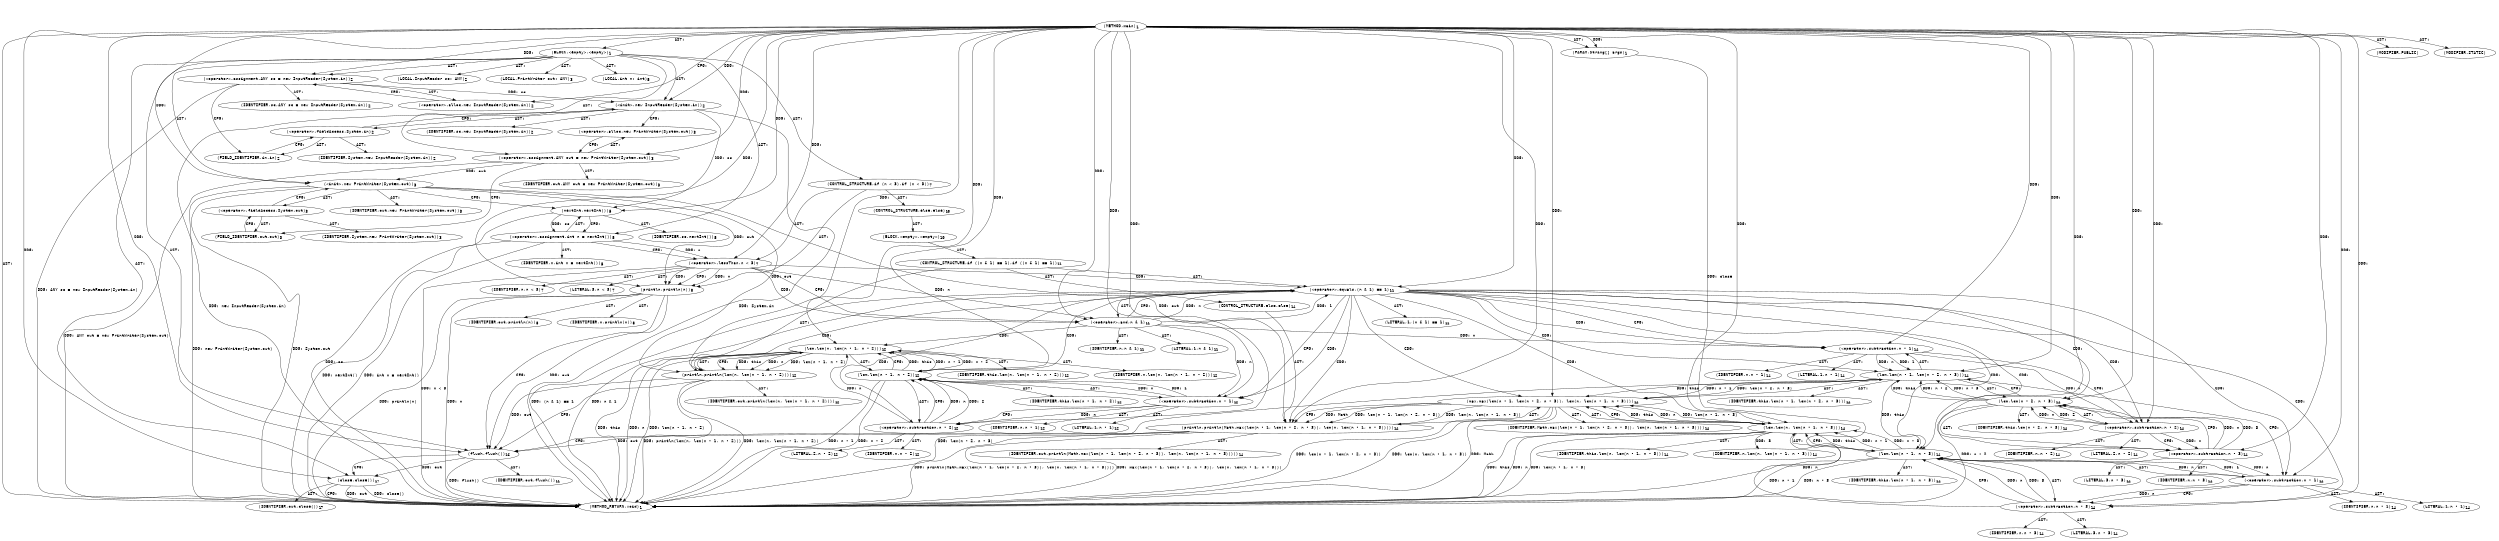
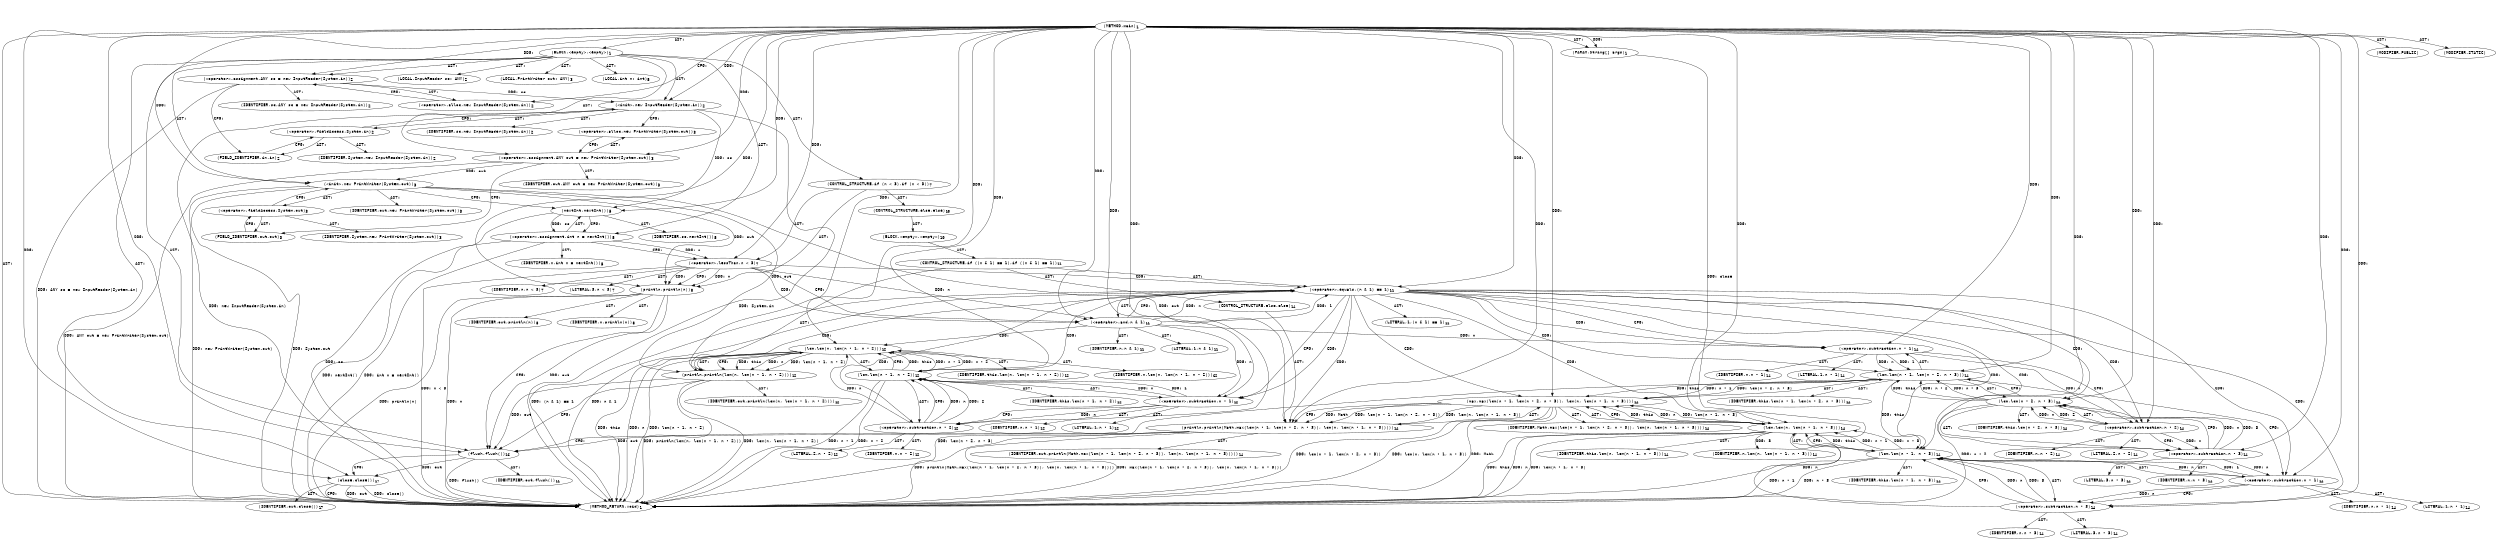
  digraph {
    fontname="DejaVu Sans Mono"
    node [fontname="DejaVu Sans Mono"]
    edge [fontname="DejaVu Sans Mono"]
    n1 [label=<(METHOD,main)<SUB>1</SUB>>]
    n2 [label=<(PARAM,String[] args)<SUB>1</SUB>>]
    n3 [label=<(BLOCK,&lt;empty&gt;,&lt;empty&gt;)<SUB>1</SUB>>]
    n4 [label=<(&lt;operator&gt;.assignment,ANY sc = new InputReader(System.in))<SUB>2</SUB>>]
    n5 [label=<(&lt;operator&gt;.alloc,new InputReader(System.in))<SUB>2</SUB>>]
    n6 [label=<(&lt;init&gt;,new InputReader(System.in))<SUB>2</SUB>>]
    n7 [label=<(&lt;operator&gt;.assignment,ANY out = new PrintWriter(System.out))<SUB>3</SUB>>]
    n8 [label=<(&lt;init&gt;,new PrintWriter(System.out))<SUB>3</SUB>>]
    n9 [label=<(nextInt,nextInt())<SUB>5</SUB>>]
    n10 [label=<(&lt;operator&gt;.lessThan,n &lt; 3)<SUB>7</SUB>>]
    n11 [label=<(println,println(n))<SUB>8</SUB>>]
    n12 [label=<(&lt;operator&gt;.equals,(n &amp; 1) == 1)<SUB>11</SUB>>]
    n13 [label=<(&lt;operator&gt;.and,n &amp; 1)<SUB>11</SUB>>]
    n14 [label=<(println,println(lcm(n, lcm(n - 1, n - 2))))<SUB>12</SUB>>]
    n15 [label=<(lcm,lcm(n, lcm(n - 1, n - 2)))<SUB>12</SUB>>]
    n16 [label=<(lcm,lcm(n - 1, n - 2))<SUB>12</SUB>>]
    n17 [label=<(&lt;operator&gt;.subtraction,n - 1)<SUB>12</SUB>>]
    n18 [label=<(&lt;operator&gt;.subtraction,n - 2)<SUB>12</SUB>>]
    n19 [label=<(println,println(Math.max(lcm(n - 1, lcm(n - 2, n - 3)), lcm(n, lcm(n - 1, n - 3)))))<SUB>14</SUB>>]
    n20 [label=<(max,max(lcm(n - 1, lcm(n - 2, n - 3)), lcm(n, lcm(n - 1, n - 3))))<SUB>14</SUB>>]
    n21 [label=<(lcm,lcm(n - 1, lcm(n - 2, n - 3)))<SUB>14</SUB>>]
    n22 [label=<(&lt;operator&gt;.subtraction,n - 1)<SUB>14</SUB>>]
    n23 [label=<(lcm,lcm(n - 2, n - 3))<SUB>14</SUB>>]
    n24 [label=<(&lt;operator&gt;.subtraction,n - 2)<SUB>14</SUB>>]
    n25 [label=<(&lt;operator&gt;.subtraction,n - 3)<SUB>14</SUB>>]
    n26 [label=<(lcm,lcm(n, lcm(n - 1, n - 3)))<SUB>14</SUB>>]
    n27 [label=<(lcm,lcm(n - 1, n - 3))<SUB>14</SUB>>]
    n28 [label=<(&lt;operator&gt;.subtraction,n - 1)<SUB>14</SUB>>]
    n29 [label=<(&lt;operator&gt;.subtraction,n - 3)<SUB>14</SUB>>]
    n30 [label=<(flush,flush())<SUB>16</SUB>>]
    n31 [label=<(close,close())<SUB>17</SUB>>]
    n32 [label=<(MODIFIER,PUBLIC)>]
    n33 [label=<(MODIFIER,STATIC)>]
    n34 [label=<(METHOD_RETURN,void)<SUB>1</SUB>>]
    n35 [label=<(LOCAL,InputReader sc: ANY)<SUB>2</SUB>>]
    n36 [label=<(LOCAL,PrintWriter out: ANY)<SUB>3</SUB>>]
    n37 [label=<(LOCAL,int n: int)<SUB>5</SUB>>]
    n38 [label=<(&lt;operator&gt;.assignment,int n = nextInt())<SUB>5</SUB>>]
    n39 [label=<(CONTROL_STRUCTURE,if (n &lt; 3),if (n &lt; 3))<SUB>7</SUB>>]
    n40 [label=<(IDENTIFIER,sc,ANY sc = new InputReader(System.in))<SUB>2</SUB>>]
    n41 [label=<(FIELD_IDENTIFIER,in,in)<SUB>2</SUB>>]
    n42 [label=<(IDENTIFIER,sc,new InputReader(System.in))<SUB>2</SUB>>]
    n43 [label=<(&lt;operator&gt;.fieldAccess,System.in)<SUB>2</SUB>>]
    n44 [label=<(&lt;operator&gt;.alloc,new PrintWriter(System.out))<SUB>3</SUB>>]
    n45 [label=<(IDENTIFIER,out,ANY out = new PrintWriter(System.out))<SUB>3</SUB>>]
    n46 [label=<(FIELD_IDENTIFIER,out,out)<SUB>3</SUB>>]
    n47 [label=<(IDENTIFIER,out,new PrintWriter(System.out))<SUB>3</SUB>>]
    n48 [label=<(&lt;operator&gt;.fieldAccess,System.out)<SUB>3</SUB>>]
    n49 [label=<(IDENTIFIER,sc,nextInt())<SUB>5</SUB>>]
    n50 [label=<(IDENTIFIER,n,n &lt; 3)<SUB>7</SUB>>]
    n51 [label=<(LITERAL,3,n &lt; 3)<SUB>7</SUB>>]
    n52 [label=<(IDENTIFIER,out,println(n))<SUB>8</SUB>>]
    n53 [label=<(IDENTIFIER,n,println(n))<SUB>8</SUB>>]
    n54 [label=<(LITERAL,1,(n &amp; 1) == 1)<SUB>11</SUB>>]
    n55 [label=<(IDENTIFIER,n,n &amp; 1)<SUB>11</SUB>>]
    n56 [label=<(LITERAL,1,n &amp; 1)<SUB>11</SUB>>]
    n57 [label=<(IDENTIFIER,out,println(lcm(n, lcm(n - 1, n - 2))))<SUB>12</SUB>>]
    n58 [label=<(IDENTIFIER,this,lcm(n, lcm(n - 1, n - 2)))<SUB>12</SUB>>]
-   n59 [label=<(IDENTIFIER,n,lcm(n, lcm(n - 1, n - 2)))<SUB>12</SUB>>]
+   n59 [label=<(IDENTIFIER,n,lcm(n, lcm(n - 1, n - 2)))<SUB>62</SUB>>]
    n60 [label=<(IDENTIFIER,this,lcm(n - 1, n - 2))<SUB>12</SUB>>]
    n61 [label=<(IDENTIFIER,n,n - 1)<SUB>12</SUB>>]
    n62 [label=<(LITERAL,1,n - 1)<SUB>12</SUB>>]
    n63 [label=<(IDENTIFIER,n,n - 2)<SUB>12</SUB>>]
    n64 [label=<(LITERAL,2,n - 2)<SUB>12</SUB>>]
    n65 [label=<(IDENTIFIER,out,println(Math.max(lcm(n - 1, lcm(n - 2, n - 3)), lcm(n, lcm(n - 1, n - 3)))))<SUB>14</SUB>>]
    n66 [label=<(IDENTIFIER,Math,max(lcm(n - 1, lcm(n - 2, n - 3)), lcm(n, lcm(n - 1, n - 3))))<SUB>14</SUB>>]
    n67 [label=<(IDENTIFIER,this,lcm(n - 1, lcm(n - 2, n - 3)))<SUB>14</SUB>>]
    n68 [label=<(IDENTIFIER,n,n - 1)<SUB>14</SUB>>]
    n69 [label=<(LITERAL,1,n - 1)<SUB>14</SUB>>]
    n70 [label=<(IDENTIFIER,this,lcm(n - 2, n - 3))<SUB>14</SUB>>]
    n71 [label=<(IDENTIFIER,n,n - 2)<SUB>14</SUB>>]
    n72 [label=<(LITERAL,2,n - 2)<SUB>14</SUB>>]
    n73 [label=<(IDENTIFIER,n,n - 3)<SUB>14</SUB>>]
    n74 [label=<(LITERAL,3,n - 3)<SUB>14</SUB>>]
    n75 [label=<(IDENTIFIER,this,lcm(n, lcm(n - 1, n - 3)))<SUB>14</SUB>>]
    n76 [label=<(IDENTIFIER,n,lcm(n, lcm(n - 1, n - 3)))<SUB>14</SUB>>]
    n77 [label=<(IDENTIFIER,this,lcm(n - 1, n - 3))<SUB>14</SUB>>]
    n78 [label=<(IDENTIFIER,n,n - 1)<SUB>14</SUB>>]
    n79 [label=<(LITERAL,1,n - 1)<SUB>14</SUB>>]
    n80 [label=<(IDENTIFIER,n,n - 3)<SUB>14</SUB>>]
    n81 [label=<(LITERAL,3,n - 3)<SUB>14</SUB>>]
    n82 [label=<(IDENTIFIER,out,flush())<SUB>11</SUB>>]
    n83 [label=<(IDENTIFIER,out,close())<SUB>17</SUB>>]
    n84 [label=<(IDENTIFIER,n,int n = nextInt())<SUB>5</SUB>>]
    n85 [label=<(CONTROL_STRUCTURE,else,else)<SUB>10</SUB>>]
    n86 [label=<(IDENTIFIER,System,new InputReader(System.in))<SUB>2</SUB>>]
    n87 [label=<(IDENTIFIER,System,new PrintWriter(System.out))<SUB>3</SUB>>]
    n88 [label=<(BLOCK,&lt;empty&gt;,&lt;empty&gt;)<SUB>10</SUB>>]
    n89 [label=<(CONTROL_STRUCTURE,if ((n &amp; 1) == 1),if ((n &amp; 1) == 1))<SUB>11</SUB>>]
    n90 [label=<(CONTROL_STRUCTURE,else,else)<SUB>14</SUB>>]
    n1 -> n2 [label="AST: "]
    n1 -> n2 [label="DDG: "]
    n1 -> n3 [label="AST: "]
    n1 -> n4 [label="DDG: "]
    n1 -> n5 [label="CFG: "]
    n1 -> n6 [label="DDG: "]
    n1 -> n7 [label="DDG: "]
    n1 -> n8 [label="DDG: "]
    n1 -> n9 [label="DDG: "]
    n1 -> n10 [label="DDG: "]
    n1 -> n11 [label="DDG: "]
    n1 -> n12 [label="DDG: "]
    n1 -> n13 [label="DDG: "]
    n1 -> n14 [label="DDG: "]
    n1 -> n15 [label="DDG: "]
    n1 -> n16 [label="DDG: "]
    n1 -> n17 [label="DDG: "]
    n1 -> n18 [label="DDG: "]
    n1 -> n19 [label="DDG: "]
    n1 -> n20 [label="DDG: "]
    n1 -> n21 [label="DDG: "]
    n1 -> n22 [label="DDG: "]
    n1 -> n23 [label="DDG: "]
    n1 -> n24 [label="DDG: "]
    n1 -> n25 [label="DDG: "]
    n1 -> n26 [label="DDG: "]
    n1 -> n27 [label="DDG: "]
    n1 -> n28 [label="DDG: "]
    n1 -> n29 [label="DDG: "]
    n1 -> n30 [label="DDG: "]
    n1 -> n31 [label="DDG: "]
    n1 -> n32 [label="AST: "]
    n1 -> n33 [label="AST: "]
    n1 -> n34 [label="AST: "]
    n2 -> n34 [label="DDG: close"]
    n3 -> n4 [label="AST: "]
    n3 -> n6 [label="AST: "]
    n3 -> n7 [label="AST: "]
    n3 -> n8 [label="AST: "]
    n3 -> n30 [label="AST: "]
    n3 -> n31 [label="AST: "]
    n3 -> n35 [label="AST: "]
    n3 -> n36 [label="AST: "]
    n3 -> n37 [label="AST: "]
    n3 -> n38 [label="AST: "]
    n3 -> n39 [label="AST: "]
    n4 -> n5 [label="AST: "]
    n4 -> n6 [label="DDG: sc"]
    n4 -> n34 [label="DDG: ANY sc = new InputReader(System.in)"]
    n4 -> n40 [label="AST: "]
    n4 -> n41 [label="CFG: "]
    n5 -> n4 [label="CFG: "]
    n6 -> n9 [label="DDG: sc"]
    n6 -> n34 [label="DDG: System.in"]
    n6 -> n34 [label="DDG: new InputReader(System.in)"]
    n6 -> n42 [label="AST: "]
    n6 -> n43 [label="AST: "]
    n6 -> n44 [label="CFG: "]
    n7 -> n8 [label="DDG: out"]
    n7 -> n34 [label="DDG: ANY out = new PrintWriter(System.out)"]
    n7 -> n44 [label="AST: "]
    n7 -> n45 [label="AST: "]
    n7 -> n46 [label="CFG: "]
    n8 -> n9 [label="CFG: "]
    n8 -> n11 [label="DDG: out"]
    n8 -> n14 [label="DDG: out"]
    n8 -> n19 [label="DDG: out"]
    n8 -> n34 [label="DDG: System.out"]
    n8 -> n34 [label="DDG: new PrintWriter(System.out)"]
    n8 -> n47 [label="AST: "]
    n8 -> n48 [label="AST: "]
    n9 -> n34 [label="DDG: sc"]
    n9 -> n38 [label="CFG: "]
    n9 -> n38 [label="DDG: sc"]
    n9 -> n49 [label="AST: "]
    n10 -> n11 [label="CFG: "]
    n10 -> n11 [label="DDG: n"]
    n10 -> n11 [label="CDG: "]
    n10 -> n12 [label="CDG: "]
    n10 -> n13 [label="CFG: "]
    n10 -> n13 [label="DDG: n"]
    n10 -> n13 [label="CDG: "]
    n10 -> n34 [label="DDG: n &lt; 3"]
    n10 -> n50 [label="AST: "]
    n10 -> n51 [label="AST: "]
    n11 -> n30 [label="CFG: "]
    n11 -> n30 [label="DDG: out"]
    n11 -> n34 [label="DDG: n"]
    n11 -> n34 [label="DDG: println(n)"]
    n11 -> n52 [label="AST: "]
    n11 -> n53 [label="AST: "]
    n12 -> n13 [label="AST: "]
    n12 -> n14 [label="CDG: "]
    n12 -> n16 [label="CDG: "]
    n12 -> n17 [label="CFG: "]
    n12 -> n17 [label="CDG: "]
    n12 -> n18 [label="CDG: "]
    n12 -> n19 [label="CDG: "]
    n12 -> n20 [label="CDG: "]
    n12 -> n21 [label="CDG: "]
    n12 -> n22 [label="CFG: "]
    n12 -> n22 [label="CDG: "]
    n12 -> n23 [label="CDG: "]
    n12 -> n24 [label="CDG: "]
    n12 -> n25 [label="CDG: "]
    n12 -> n26 [label="CDG: "]
    n12 -> n27 [label="CDG: "]
    n12 -> n28 [label="CDG: "]
    n12 -> n29 [label="CDG: "]
    n12 -> n34 [label="DDG: n &amp; 1"]
    n12 -> n34 [label="DDG: (n &amp; 1) == 1"]
    n12 -> n54 [label="AST: "]
    n13 -> n12 [label="CFG: "]
    n13 -> n12 [label="DDG: n"]
    n13 -> n12 [label="DDG: 1"]
    n13 -> n15 [label="CDG: "]
    n13 -> n17 [label="DDG: n"]
    n13 -> n22 [label="DDG: n"]
    n13 -> n55 [label="AST: "]
    n13 -> n56 [label="AST: "]
    n14 -> n15 [label="AST: "]
    n14 -> n30 [label="CFG: "]
    n14 -> n30 [label="DDG: out"]
    n14 -> n34 [label="DDG: lcm(n, lcm(n - 1, n - 2))"]
    n14 -> n34 [label="DDG: println(lcm(n, lcm(n - 1, n - 2)))"]
    n14 -> n57 [label="AST: "]
    n15 -> n14 [label="CFG: "]
    n15 -> n14 [label="DDG: this"]
    n15 -> n14 [label="DDG: n"]
    n15 -> n14 [label="DDG: lcm(n - 1, n - 2)"]
    n15 -> n16 [label="AST: "]
    n15 -> n34 [label="DDG: this"]
    n15 -> n34 [label="DDG: n"]
    n15 -> n34 [label="DDG: lcm(n - 1, n - 2)"]
    n15 -> n58 [label="AST: "]
    n15 -> n59 [label="AST: "]
    n16 -> n15 [label="CFG: "]
    n16 -> n15 [label="DDG: this"]
    n16 -> n15 [label="DDG: n - 1"]
    n16 -> n15 [label="DDG: n - 2"]
    n16 -> n17 [label="AST: "]
    n16 -> n18 [label="AST: "]
    n16 -> n34 [label="DDG: n - 1"]
    n16 -> n34 [label="DDG: n - 2"]
    n16 -> n60 [label="AST: "]
    n17 -> n16 [label="DDG: n"]
    n17 -> n16 [label="DDG: 1"]
    n17 -> n18 [label="CFG: "]
    n17 -> n18 [label="DDG: n"]
    n17 -> n61 [label="AST: "]
    n17 -> n62 [label="AST: "]
    n18 -> n15 [label="DDG: n"]
    n18 -> n16 [label="CFG: "]
    n18 -> n16 [label="DDG: n"]
    n18 -> n16 [label="DDG: 2"]
    n18 -> n63 [label="AST: "]
    n18 -> n64 [label="AST: "]
    n19 -> n20 [label="AST: "]
    n19 -> n30 [label="CFG: "]
    n19 -> n30 [label="DDG: out"]
    n19 -> n34 [label="DDG: max(lcm(n - 1, lcm(n - 2, n - 3)), lcm(n, lcm(n - 1, n - 3)))"]
    n19 -> n34 [label="DDG: println(Math.max(lcm(n - 1, lcm(n - 2, n - 3)), lcm(n, lcm(n - 1, n - 3))))"]
    n19 -> n65 [label="AST: "]
    n20 -> n19 [label="CFG: "]
    n20 -> n19 [label="DDG: Math"]
    n20 -> n19 [label="DDG: lcm(n - 1, lcm(n - 2, n - 3))"]
    n20 -> n19 [label="DDG: lcm(n, lcm(n - 1, n - 3))"]
    n20 -> n21 [label="AST: "]
    n20 -> n26 [label="AST: "]
    n20 -> n34 [label="DDG: lcm(n - 1, lcm(n - 2, n - 3))"]
    n20 -> n34 [label="DDG: lcm(n, lcm(n - 1, n - 3))"]
    n20 -> n34 [label="DDG: Math"]
    n20 -> n66 [label="AST: "]
    n21 -> n20 [label="DDG: this"]
    n21 -> n20 [label="DDG: n - 1"]
    n21 -> n20 [label="DDG: lcm(n - 2, n - 3)"]
    n21 -> n22 [label="AST: "]
    n21 -> n23 [label="AST: "]
    n21 -> n27 [label="DDG: this"]
    n21 -> n28 [label="CFG: "]
    n21 -> n34 [label="DDG: lcm(n - 2, n - 3)"]
    n21 -> n67 [label="AST: "]
    n22 -> n21 [label="DDG: n"]
    n22 -> n21 [label="DDG: 1"]
    n22 -> n24 [label="CFG: "]
    n22 -> n24 [label="DDG: n"]
    n22 -> n68 [label="AST: "]
    n22 -> n69 [label="AST: "]
    n23 -> n21 [label="CFG: "]
    n23 -> n21 [label="DDG: this"]
    n23 -> n21 [label="DDG: n - 2"]
    n23 -> n21 [label="DDG: n - 3"]
    n23 -> n24 [label="AST: "]
    n23 -> n25 [label="AST: "]
    n23 -> n34 [label="DDG: n - 2"]
    n23 -> n70 [label="AST: "]
    n24 -> n23 [label="DDG: n"]
    n24 -> n23 [label="DDG: 2"]
    n24 -> n25 [label="CFG: "]
    n24 -> n25 [label="DDG: n"]
    n24 -> n71 [label="AST: "]
    n24 -> n72 [label="AST: "]
    n25 -> n23 [label="CFG: "]
    n25 -> n23 [label="DDG: n"]
    n25 -> n23 [label="DDG: 3"]
    n25 -> n28 [label="DDG: n"]
    n25 -> n73 [label="AST: "]
    n25 -> n74 [label="AST: "]
    n26 -> n20 [label="CFG: "]
    n26 -> n20 [label="DDG: this"]
    n26 -> n20 [label="DDG: n"]
    n26 -> n20 [label="DDG: lcm(n - 1, n - 3)"]
    n26 -> n27 [label="AST: "]
    n26 -> n34 [label="DDG: this"]
    n26 -> n34 [label="DDG: n"]
    n26 -> n34 [label="DDG: lcm(n - 1, n - 3)"]
    n26 -> n75 [label="AST: "]
    n26 -> n76 [label="DDG: 3"]
    n27 -> n26 [label="CFG: "]
    n27 -> n26 [label="DDG: this"]
    n27 -> n26 [label="DDG: n - 1"]
    n27 -> n26 [label="DDG: n - 3"]
    n27 -> n28 [label="AST: "]
    n27 -> n29 [label="AST: "]
    n27 -> n34 [label="DDG: n - 1"]
    n27 -> n34 [label="DDG: n - 3"]
    n27 -> n77 [label="AST: "]
    n28 -> n27 [label="DDG: n"]
    n28 -> n27 [label="DDG: 1"]
    n28 -> n29 [label="CFG: "]
    n28 -> n29 [label="DDG: n"]
    n28 -> n78 [label="AST: "]
    n28 -> n79 [label="AST: "]
    n29 -> n26 [label="DDG: n"]
    n29 -> n27 [label="CFG: "]
    n29 -> n27 [label="DDG: n"]
    n29 -> n27 [label="DDG: 3"]
    n29 -> n80 [label="AST: "]
    n29 -> n81 [label="AST: "]
    n30 -> n31 [label="CFG: "]
    n30 -> n31 [label="DDG: out"]
    n30 -> n34 [label="DDG: flush()"]
    n30 -> n82 [label="AST: "]
    n31 -> n34 [label="CFG: "]
    n31 -> n34 [label="DDG: out"]
    n31 -> n34 [label="DDG: close()"]
    n31 -> n83 [label="AST: "]
    n38 -> n9 [label="AST: "]
    n38 -> n10 [label="CFG: "]
    n38 -> n10 [label="DDG: n"]
    n38 -> n34 [label="DDG: nextInt()"]
    n38 -> n34 [label="DDG: int n = nextInt()"]
    n38 -> n84 [label="AST: "]
    n39 -> n10 [label="AST: "]
    n39 -> n11 [label="AST: "]
    n39 -> n85 [label="AST: "]
    n41 -> n43 [label="CFG: "]
    n43 -> n6 [label="CFG: "]
    n43 -> n41 [label="AST: "]
    n43 -> n86 [label="AST: "]
    n44 -> n7 [label="CFG: "]
    n46 -> n48 [label="CFG: "]
    n48 -> n8 [label="CFG: "]
    n48 -> n46 [label="AST: "]
    n48 -> n87 [label="AST: "]
    n85 -> n88 [label="AST: "]
    n88 -> n89 [label="AST: "]
    n89 -> n12 [label="AST: "]
    n89 -> n14 [label="AST: "]
    n89 -> n90 [label="AST: "]
    n90 -> n19 [label="AST: "]
  }
